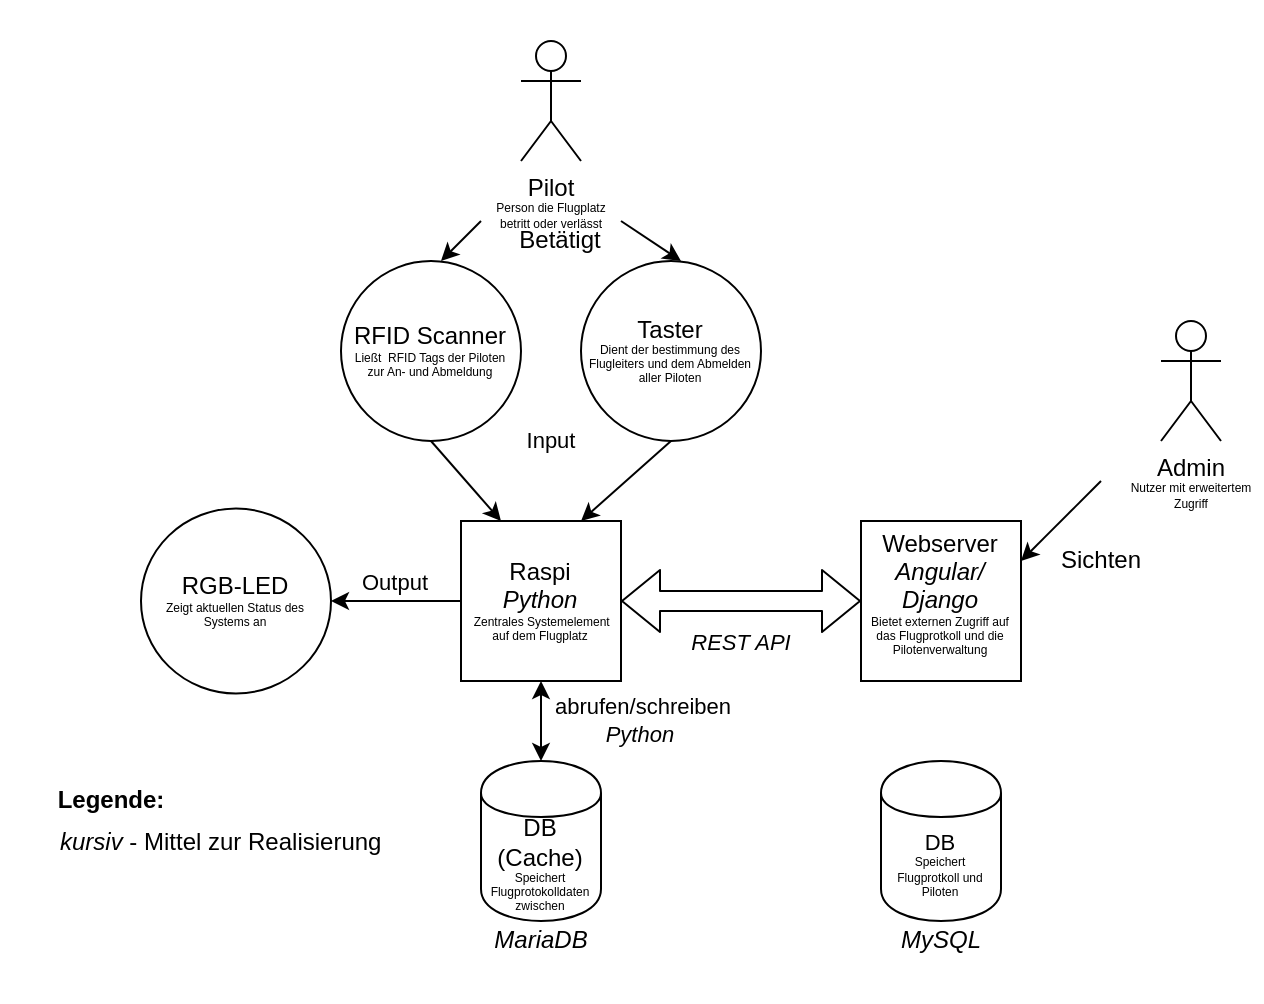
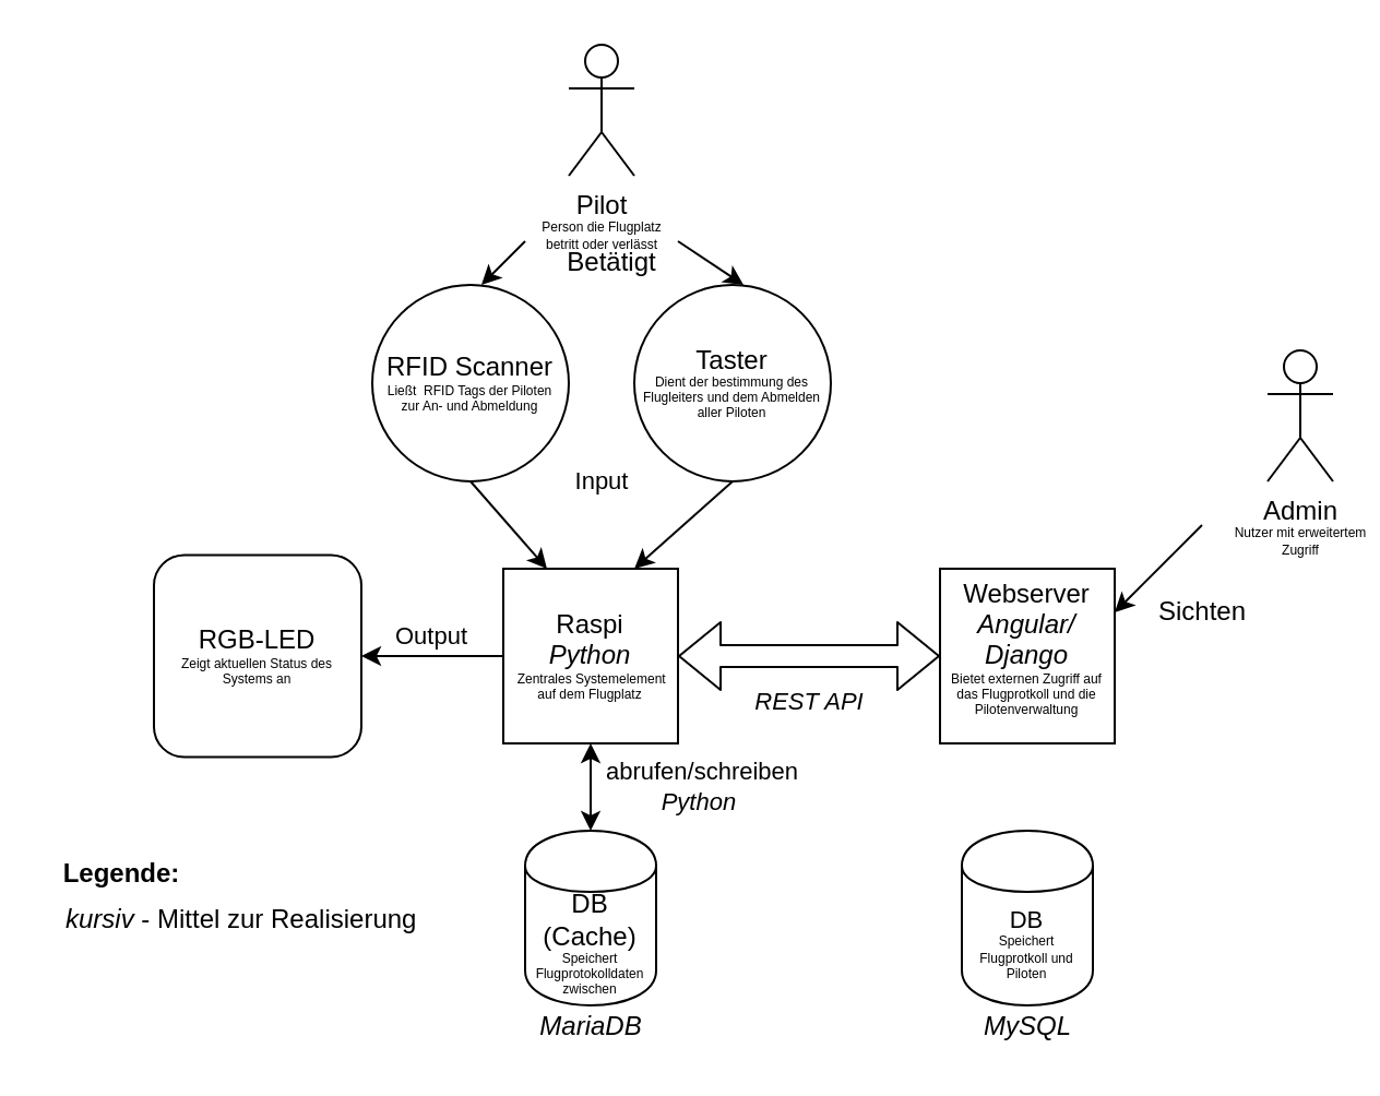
  <mxCell id="0" />
  <mxCell id="1" parent="0" />
  <mxCell id="2" value="Raspi&lt;i&gt;&lt;br&gt;&lt;/i&gt;&lt;div&gt;&lt;i&gt;Python&lt;br&gt;&lt;/i&gt;&lt;/div&gt;&lt;div style=&quot;font-size: 6px&quot;&gt;&lt;i&gt;&amp;nbsp;&lt;/i&gt;Zentrales Systemelement auf dem Flugplatz&lt;br&gt;&lt;i&gt;&lt;/i&gt;&lt;/div&gt;" style="whiteSpace=wrap;html=1;aspect=fixed;" parent="1" vertex="1"><mxGeometry x="230" y="260" width="80" height="80" as="geometry" /></mxCell>
  <mxCell id="3" value="Webserver&lt;br&gt;&lt;i&gt;&lt;font color=&quot;#ea6b66&quot;&gt;&lt;font color=&quot;#000000&quot;&gt;Angular/&lt;br&gt;&lt;/font&gt;&lt;/font&gt;&lt;/i&gt;&lt;div&gt;&lt;i&gt;&lt;font color=&quot;#ea6b66&quot;&gt;&lt;font color=&quot;#000000&quot;&gt;Django&lt;/font&gt;&lt;/font&gt;&lt;/i&gt;&lt;/div&gt;&lt;div style=&quot;font-size: 6px&quot;&gt;&lt;font style=&quot;font-size: 6px&quot;&gt;Bietet externen Zugriff auf&lt;br&gt;das Flugprotkoll und die&lt;br&gt;Pilotenverwaltung&lt;/font&gt;&lt;/div&gt;&lt;div style=&quot;font-size: 6px&quot;&gt;&lt;br&gt;&lt;/div&gt;" style="whiteSpace=wrap;html=1;aspect=fixed;" parent="1" vertex="1"><mxGeometry x="430" y="260" width="80" height="80" as="geometry" /></mxCell>
  <mxCell id="4" value="" style="shape=flexArrow;endArrow=classic;startArrow=classic;html=1;exitX=1;exitY=0.5;exitDx=0;exitDy=0;entryX=0;entryY=0.5;entryDx=0;entryDy=0;" parent="1" source="2" target="3" edge="1"><mxGeometry width="50" height="50" relative="1" as="geometry"><mxPoint x="480" y="400" as="sourcePoint" /><mxPoint x="530" y="350" as="targetPoint" /></mxGeometry></mxCell>
  <mxCell id="5" value="&lt;i&gt;REST API&lt;/i&gt;" style="edgeLabel;html=1;align=center;verticalAlign=middle;resizable=0;points=[];" parent="4" vertex="1" connectable="0"><mxGeometry x="0.138" y="-2" relative="1" as="geometry"><mxPoint x="-8.57" y="18" as="offset" /></mxGeometry></mxCell>
  <mxCell id="6" value="&lt;div style=&quot;font-size: 11px&quot;&gt;&lt;font style=&quot;font-size: 11px&quot;&gt;DB&lt;/font&gt;&lt;/div&gt;&lt;div style=&quot;font-size: 6px&quot;&gt;&lt;font style=&quot;font-size: 6px&quot;&gt;Speichert Flugprotkoll und Piloten&lt;/font&gt;&lt;br&gt;&lt;/div&gt;" style="shape=cylinder;whiteSpace=wrap;html=1;boundedLbl=1;backgroundOutline=1;" parent="1" vertex="1"><mxGeometry x="440" y="380" width="60" height="80" as="geometry" /></mxCell>
  <mxCell id="7" value="&lt;div&gt;&lt;p style=&quot;font-size: 6px&quot;&gt;&lt;font style=&quot;font-size: 12px&quot;&gt;RFID Scanner&lt;/font&gt;&lt;br&gt;&lt;font style=&quot;font-size: 6px ; line-height: 100%&quot;&gt;Ließt&amp;nbsp; RFID Tags der Piloten&lt;br&gt;zur An- und Abmeldung&lt;/font&gt;&lt;/p&gt;&lt;/div&gt;" style="ellipse;whiteSpace=wrap;html=1;" parent="1" vertex="1"><mxGeometry x="170" y="130" width="90" height="90" as="geometry" /></mxCell>
  <mxCell id="8" value="&lt;div style=&quot;font-size: 6px&quot;&gt;&lt;font style=&quot;font-size: 12px&quot;&gt;Taster&lt;/font&gt;&lt;br&gt;&lt;font style=&quot;font-size: 6px&quot;&gt;Dient der bestimmung des Flugleiters und dem Abmelden aller Piloten&lt;br&gt;&lt;/font&gt;&lt;/div&gt;" style="ellipse;whiteSpace=wrap;html=1;" parent="1" vertex="1"><mxGeometry x="290" y="130" width="90" height="90" as="geometry" /></mxCell>
- <mxCell id="9" value="&lt;div&gt;RGB-LED&lt;/div&gt;&lt;div style=&quot;font-size: 6px&quot;&gt;&lt;font style=&quot;font-size: 6px&quot;&gt;Zeigt aktuellen Status des&lt;br&gt;Systems an&lt;/font&gt;&lt;br&gt;&lt;/div&gt;" style="ellipse;whiteSpace=wrap;html=1;" parent="1" vertex="1"><mxGeometry x="70" y="253.75" width="95" height="92.5" as="geometry" /></mxCell>
+ <mxCell id="9" value="&lt;div&gt;RGB-LED&lt;/div&gt;&lt;div style=&quot;font-size: 6px&quot;&gt;&lt;font style=&quot;font-size: 6px&quot;&gt;Zeigt aktuellen Status des&lt;br&gt;Systems an&lt;/font&gt;&lt;br&gt;&lt;/div&gt;" style="whiteSpace=wrap;html=1;rounded=1;" parent="1" vertex="1"><mxGeometry x="70" y="253.75" width="95" height="92.5" as="geometry" /></mxCell>
  <mxCell id="10" value="" style="endArrow=classic;html=1;entryX=1;entryY=0.5;entryDx=0;entryDy=0;" parent="1" target="9" edge="1"><mxGeometry width="50" height="50" relative="1" as="geometry"><mxPoint x="230" y="300" as="sourcePoint" /><mxPoint x="410" y="270" as="targetPoint" /></mxGeometry></mxCell>
  <mxCell id="11" value="Output" style="edgeLabel;html=1;align=center;verticalAlign=middle;resizable=0;points=[];" parent="10" vertex="1" connectable="0"><mxGeometry x="0.343" y="-2" relative="1" as="geometry"><mxPoint x="10.57" y="-8" as="offset" /></mxGeometry></mxCell>
  <mxCell id="12" value="" style="endArrow=classic;html=1;entryX=0.5;entryY=1;entryDx=0;entryDy=0;exitX=0.5;exitY=1;exitDx=0;exitDy=0;" parent="1" edge="1" source="8"><mxGeometry width="50" height="50" relative="1" as="geometry"><mxPoint x="400" y="210" as="sourcePoint" /><mxPoint x="290" y="260" as="targetPoint" /></mxGeometry></mxCell>
  <mxCell id="13" value="" style="endArrow=classic;html=1;entryX=0.5;entryY=1;entryDx=0;entryDy=0;exitX=0.5;exitY=1;exitDx=0;exitDy=0;" parent="1" edge="1" source="7"><mxGeometry width="50" height="50" relative="1" as="geometry"><mxPoint x="210" y="260" as="sourcePoint" /><mxPoint x="250" y="260" as="targetPoint" /></mxGeometry></mxCell>
  <mxCell id="14" value="Input" style="edgeLabel;html=1;align=center;verticalAlign=middle;resizable=0;points=[];" parent="13" vertex="1" connectable="0"><mxGeometry x="-0.351" y="-2" relative="1" as="geometry"><mxPoint x="50.22" y="-14.22" as="offset" /></mxGeometry></mxCell>
  <mxCell id="15" value="&lt;i&gt;MySQL&lt;/i&gt;" style="text;html=1;align=center;verticalAlign=middle;resizable=0;points=[];autosize=1;" parent="1" vertex="1"><mxGeometry x="445" y="460" width="50" height="20" as="geometry" /></mxCell>
  <mxCell id="16" value="Sichten" style="text;html=1;align=center;verticalAlign=middle;resizable=0;points=[];autosize=1;" parent="1" vertex="1"><mxGeometry x="520" y="270" width="60" height="20" as="geometry" /></mxCell>
  <mxCell id="17" value="&lt;b&gt;Legende:&lt;/b&gt;" style="text;html=1;align=center;verticalAlign=middle;resizable=0;points=[];autosize=1;" parent="1" vertex="1"><mxGeometry y="390" width="70" height="20" as="geometry" x="20" /></mxCell>
  <mxCell id="18" value="&lt;i&gt;kursiv&lt;/i&gt; - Mittel zur Realisierung&lt;br&gt;&lt;span&gt;&lt;/span&gt;&lt;div&gt;&lt;br&gt;&lt;/div&gt;&lt;div&gt;&lt;br&gt;&lt;/div&gt;&lt;span&gt;&lt;/span&gt;" style="text;html=1;align=left;verticalAlign=middle;resizable=0;points=[];autosize=1;" parent="1" vertex="1"><mxGeometry x="27.5" y="410" width="180" height="50" as="geometry" /></mxCell>
  <mxCell id="19" value="&lt;div&gt;DB (Cache)&lt;/div&gt;&lt;div style=&quot;font-size: 6px&quot;&gt;&lt;font style=&quot;font-size: 6px&quot;&gt;Speichert Flugprotokolldaten zwische&lt;/font&gt;n&lt;br&gt;&lt;/div&gt;" style="shape=cylinder;whiteSpace=wrap;html=1;boundedLbl=1;backgroundOutline=1;" parent="1" vertex="1"><mxGeometry x="240" y="380" width="60" height="80" as="geometry" /></mxCell>
  <mxCell id="20" value="" style="endArrow=classic;startArrow=classic;html=1;entryX=0.5;entryY=1;entryDx=0;entryDy=0;exitX=0.5;exitY=0;exitDx=0;exitDy=0;" parent="1" source="19" target="2" edge="1"><mxGeometry width="50" height="50" relative="1" as="geometry"><mxPoint x="269.71" y="380" as="sourcePoint" /><mxPoint x="269.71" y="340" as="targetPoint" /></mxGeometry></mxCell>
  <mxCell id="21" value="abrufen/schreiben&lt;br&gt;&lt;i&gt;Python&amp;nbsp;&lt;/i&gt;" style="edgeLabel;html=1;align=center;verticalAlign=middle;resizable=0;points=[];" parent="20" vertex="1" connectable="0"><mxGeometry x="-0.371" y="-2" relative="1" as="geometry"><mxPoint x="48" y="-7.43" as="offset" /></mxGeometry></mxCell>
  <mxCell id="22" value="&lt;i&gt;&lt;font&gt;MariaDB&lt;/font&gt;&lt;/i&gt;" style="text;html=1;align=center;verticalAlign=middle;resizable=0;points=[];autosize=1;" parent="1" vertex="1"><mxGeometry x="240" y="460" width="60" height="20" as="geometry" /></mxCell>
  <mxCell id="23" value="&lt;div style=&quot;font-size: 6px&quot;&gt;&lt;font style=&quot;font-size: 12px&quot;&gt;Admin&lt;/font&gt;&lt;/div&gt;&lt;div style=&quot;font-size: 6px&quot;&gt;&lt;font style=&quot;font-size: 6px&quot;&gt;Nutzer mit erweitertem&lt;/font&gt;&lt;/div&gt;&lt;div style=&quot;font-size: 6px&quot;&gt;&lt;font style=&quot;font-size: 6px&quot;&gt;Zugriff&lt;/font&gt;&lt;font style=&quot;font-size: 6px&quot;&gt;&lt;br&gt;&lt;/font&gt;&lt;/div&gt;" style="shape=umlActor;verticalLabelPosition=bottom;verticalAlign=top;html=1;outlineConnect=0;" vertex="1" parent="1"><mxGeometry x="580" y="160" width="30" height="60" as="geometry" /></mxCell>
  <mxCell id="24" value="" style="endArrow=classic;html=1;" edge="1" parent="1"><mxGeometry width="50" height="50" relative="1" as="geometry"><mxPoint x="550" y="240" as="sourcePoint" /><mxPoint x="510" y="280" as="targetPoint" /><Array as="points"><mxPoint x="530" y="260" /></Array></mxGeometry></mxCell>
  <mxCell id="25" value="&lt;div style=&quot;font-size: 6px&quot;&gt;&lt;font style=&quot;font-size: 12px&quot;&gt;Pilot&lt;/font&gt;&lt;/div&gt;&lt;div style=&quot;font-size: 6px&quot;&gt;&lt;font style=&quot;font-size: 6px&quot;&gt;Person die Flugplatz&lt;/font&gt;&lt;/div&gt;&lt;div style=&quot;font-size: 6px&quot;&gt;&lt;font style=&quot;font-size: 6px&quot;&gt;betritt oder verlässt&lt;/font&gt;&lt;br&gt;&lt;/div&gt;" style="shape=umlActor;verticalLabelPosition=bottom;verticalAlign=top;html=1;outlineConnect=0;" vertex="1" parent="1"><mxGeometry x="260" y="20" width="30" height="60" as="geometry" /></mxCell>
  <mxCell id="26" value="" style="endArrow=classic;html=1;" edge="1" parent="1"><mxGeometry width="50" height="50" relative="1" as="geometry"><mxPoint x="240" y="110" as="sourcePoint" /><mxPoint x="220" y="130" as="targetPoint" /></mxGeometry></mxCell>
  <mxCell id="27" value="" style="endArrow=classic;html=1;" edge="1" parent="1"><mxGeometry width="50" height="50" relative="1" as="geometry"><mxPoint x="310" y="110" as="sourcePoint" /><mxPoint x="340" y="130" as="targetPoint" /></mxGeometry></mxCell>
  <mxCell id="28" value="Betätigt" style="text;html=1;strokeColor=none;fillColor=none;align=center;verticalAlign=middle;whiteSpace=wrap;rounded=0;" vertex="1" parent="1"><mxGeometry x="260" y="110" width="40" height="20" as="geometry" /></mxCell>
